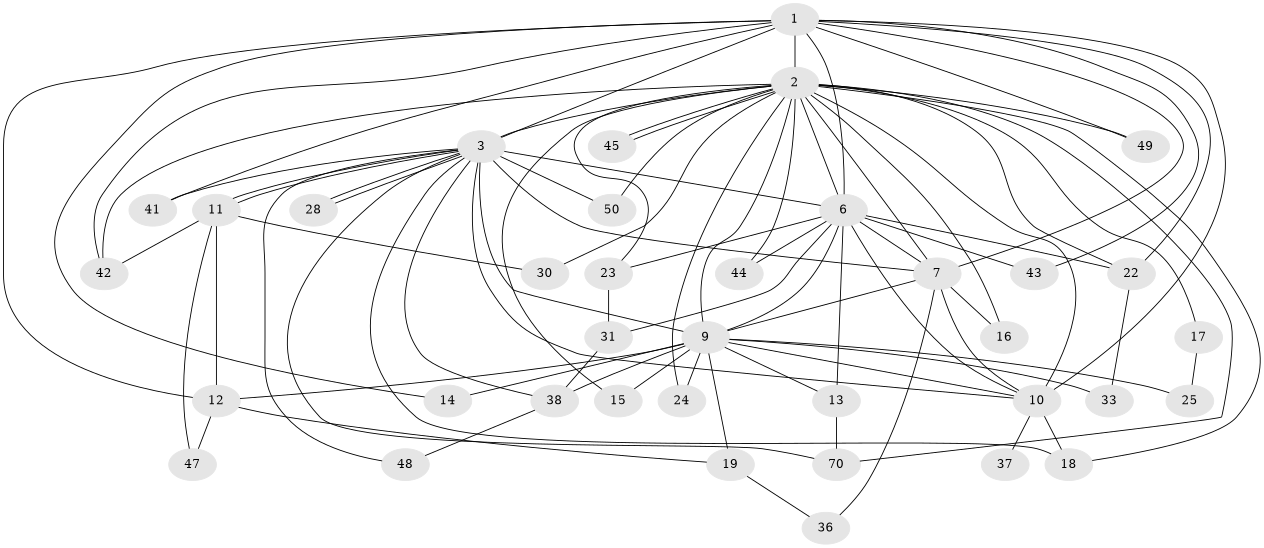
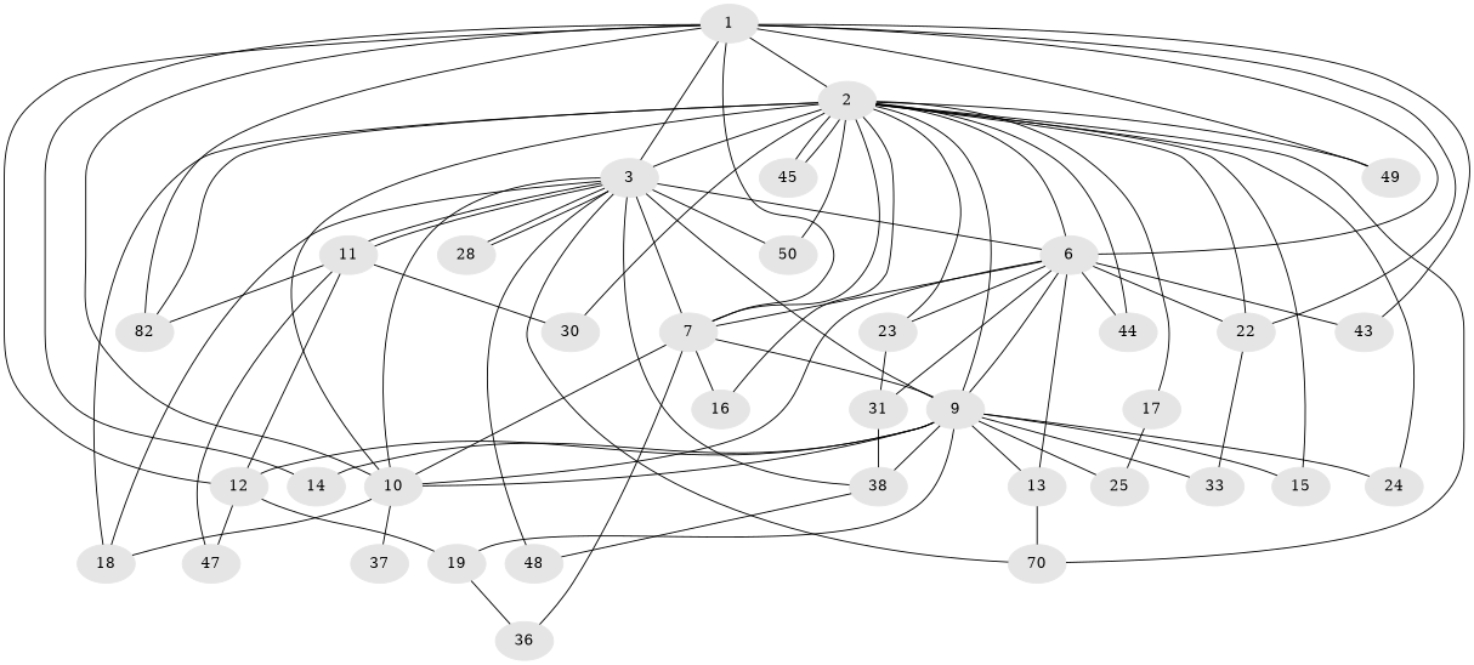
  graph {
    node [color=gray90 style=filled]
    1 [super="+8"]
    2 [super="+4"]
    3 [super="+5"]
    6 [super="+27"]
    7 [super="+21"]
    10 [super="+39"]
    12 [super="+35"]
    14
    22 [super="+32"]
-   41
-   42 [super="+46"]
+   42 [super="+46" label=82]
    43
    49
    9 [super="+29"]
    15
    16
    17
    18
    n19 [label=70 super="+34"]
    23
    24
    30
    44
    45
    50
    11 [super="+26"]
    28
    38 [super="+40"]
    48
    13
    31 [super="+51"]
    36
    19
    25
    33
    37
    47
    1 -- 2 [weight=4]
    1 -- 3 [weight=4]
    1 -- 6 [weight=2]
    1 -- 7 [weight=2]
    1 -- 10 [weight=3]
    1 -- 12
    1 -- 14
    1 -- 22
-   1 -- 41
    1 -- 42
    1 -- 43
    1 -- 49
    2 -- 3 [weight=4]
    2 -- 6 [weight=2]
    2 -- 7 [weight=2]
    2 -- 10 [weight=2]
    2 -- 22
    2 -- 42
    2 -- 49
    2 -- 9 [weight=2]
    2 -- 15
    2 -- 16
    2 -- 17
    2 -- 18
    2 -- n19
    2 -- 23
    2 -- 24
    2 -- 30
    2 -- 44
    2 -- 45
    2 -- 45
    2 -- 50
    3 -- 6 [weight=2]
    3 -- 7 [weight=3]
    3 -- 10 [weight=2]
-   3 -- 41
    3 -- 9 [weight=2]
    3 -- 18
    3 -- n19
    3 -- 50
    3 -- 11
    3 -- 11
    3 -- 28
    3 -- 28
    3 -- 38
    3 -- 48
    6 -- 7
    6 -- 10
    6 -- 22
    6 -- 43
    6 -- 9 [weight=2]
    6 -- 23
    6 -- 44
    6 -- 13
    6 -- 31
    7 -- 10
    7 -- 9
    7 -- 16
    7 -- 36
    10 -- 18
    10 -- 37
    12 -- 19
    12 -- 47
    22 -- 33
    9 -- 10
    9 -- 12 [weight=2]
    9 -- 14
    9 -- 15
    9 -- 24
    9 -- 38 [weight=2]
    9 -- 13
    9 -- 19
    9 -- 25
    9 -- 33
    17 -- 25
    23 -- 31
    11 -- 12
    11 -- 42
    11 -- 30
    11 -- 47
    38 -- 48
    13 -- n19
    31 -- 38
    19 -- 36
  }
